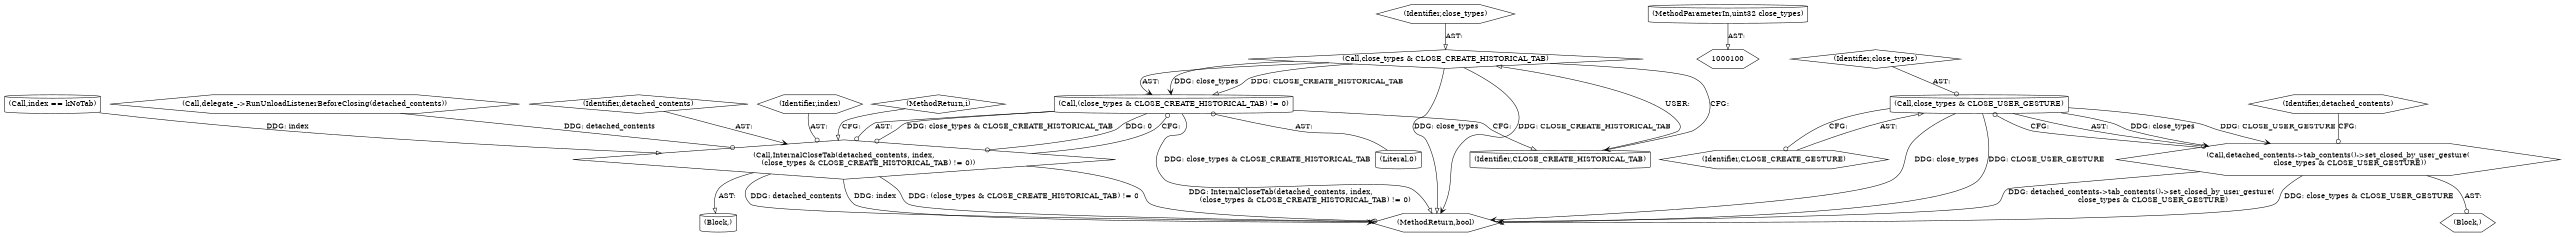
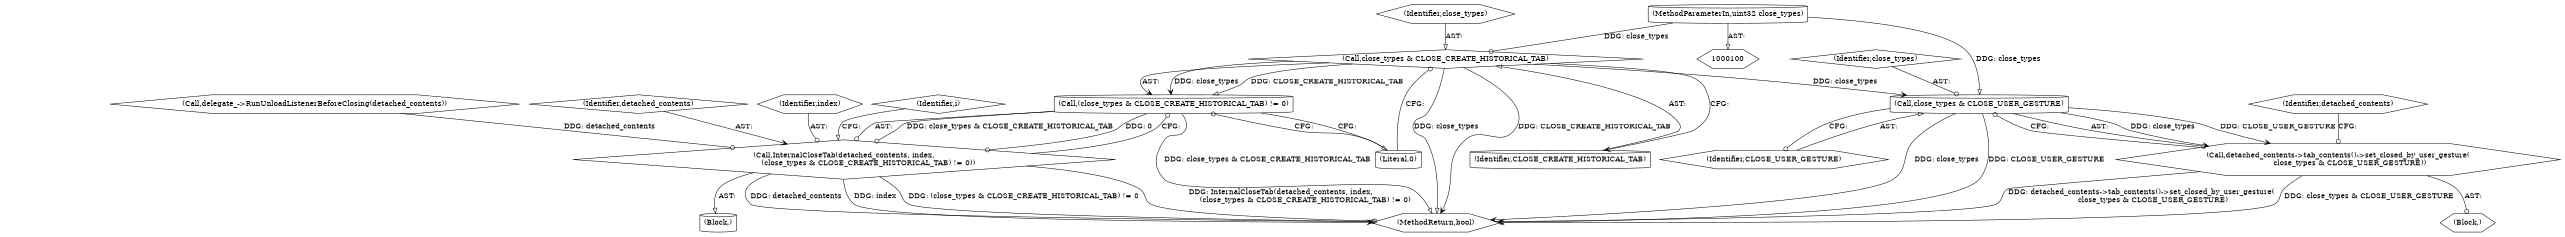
  digraph {
    node [shape=hexagon]
    edge [arrowhead=odot]
    n1 [label="(Call,close_types & CLOSE_CREATE_HISTORICAL_TAB)" shape=diamond]
    n2 [label="(Call,close_types & CLOSE_USER_GESTURE)" shape=cylinder]
    n3 [label="(Call,(close_types & CLOSE_CREATE_HISTORICAL_TAB) != 0)" shape=cylinder]
    n4 [label="(MethodReturn,bool)"]
    n5 [label="(Identifier,CLOSE_CREATE_HISTORICAL_TAB)" shape=cylinder]
    n6 [label="(Call,detached_contents->tab_contents()->set_closed_by_user_gesture(\n          close_types & CLOSE_USER_GESTURE))"]
-   n7 [label="(Identifier,CLOSE_CREATE_GESTURE)"]
+   n7 [label="(Identifier,CLOSE_USER_GESTURE)"]
    n8 [label="(Call,InternalCloseTab(detached_contents, index,\n                     (close_types & CLOSE_CREATE_HISTORICAL_TAB) != 0))" shape=diamond]
    n9 [label="(Literal,0)" shape=cylinder]
    n10 [label="(Block,)"]
    n11 [label="(MethodParameterIn,uint32 close_types)" shape=cylinder]
    1000100
    n13 [label="(Block,)" shape=cylinder]
    n14 [label="(Identifier,close_types)"]
    n15 [label="(Call,delegate_->RunUnloadListenerBeforeClosing(detached_contents))"]
    n16 [label="(Identifier,detached_contents)" shape=diamond]
    n17 [label="(Identifier,close_types)" shape=diamond]
    n18 [label="(Identifier,index)"]
    n19 [label="(Identifier,detached_contents)"]
-   n20 [label="(MethodReturn,i)" shape=diamond]
-   n21 [label="(Call,index == kNoTab)" shape=cylinder]
+   n20 [label="(Identifier,i)" shape=diamond]
+   n1 -> n2 [arrowhead=vee label="DDG: close_types"]
    n1 -> n3 [arrowhead=vee label="AST: "]
    n1 -> n3 [arrowhead=vee label="DDG: close_types"]
    n1 -> n3 [arrowhead=onormal label="DDG: CLOSE_CREATE_HISTORICAL_TAB"]
    n1 -> n4 [arrowhead=onormal label="DDG: close_types"]
    n1 -> n4 [arrowhead=vee label="DDG: CLOSE_CREATE_HISTORICAL_TAB"]
    n1 -> n5 [arrowhead=vee label="CFG: "]
    n2 -> n4 [arrowhead=vee label="DDG: close_types"]
    n2 -> n4 [arrowhead=vee label="DDG: CLOSE_USER_GESTURE"]
    n2 -> n6 [label="AST: "]
    n2 -> n6 [arrowhead=vee label="DDG: close_types"]
    n2 -> n6 [arrowhead=vee label="DDG: CLOSE_USER_GESTURE"]
    n2 -> n7 [label="CFG: "]
    n3 -> n4 [arrowhead=onormal label="DDG: close_types & CLOSE_CREATE_HISTORICAL_TAB"]
    n3 -> n8 [label="AST: "]
    n3 -> n8 [label="DDG: close_types & CLOSE_CREATE_HISTORICAL_TAB"]
    n3 -> n8 [label="DDG: 0"]
-   n3 -> n5 [arrowhead=onormal label="CFG: "]
-   n5 -> n1 [arrowhead=onormal label="USER: "]
+   n3 -> n9 [arrowhead=onormal label="CFG: "]
+   n5 -> n1 [arrowhead=onormal label="AST: "]
    n6 -> n2 [label="CFG: "]
    n6 -> n4 [arrowhead=onormal label="DDG: detached_contents->tab_contents()->set_closed_by_user_gesture(\n          close_types & CLOSE_USER_GESTURE)"]
    n6 -> n4 [label="DDG: close_types & CLOSE_USER_GESTURE"]
    n6 -> n10 [label="AST: "]
    n7 -> n2 [arrowhead=onormal label="AST: "]
    n8 -> n3 [label="CFG: "]
    n8 -> n4 [arrowhead=onormal label="DDG: detached_contents"]
    n8 -> n4 [arrowhead=vee label="DDG: index"]
    n8 -> n4 [label="DDG: (close_types & CLOSE_CREATE_HISTORICAL_TAB) != 0"]
    n8 -> n4 [label="DDG: InternalCloseTab(detached_contents, index,\n                     (close_types & CLOSE_CREATE_HISTORICAL_TAB) != 0)"]
    n8 -> n13 [arrowhead=onormal label="AST: "]
-   n9 -> n3 [label="AST: "]
+   n9 -> n1 [label="CFG: "]
+   n9 -> n3 [label="CFG: "]
+   n11 -> n1 [label="DDG: close_types"]
+   n11 -> n2 [arrowhead=onormal label="DDG: close_types"]
    n11 -> 1000100 [arrowhead=onormal label="AST: "]
    n14 -> n1 [arrowhead=onormal label="AST: "]
    n15 -> n8 [label="DDG: detached_contents"]
    n16 -> n8 [arrowhead=vee label="AST: "]
    n17 -> n2 [label="AST: "]
    n18 -> n8 [label="AST: "]
    n19 -> n6 [label="CFG: "]
    n20 -> n8 [arrowhead=onormal label="CFG: "]
-   n21 -> n8 [arrowhead=onormal label="DDG: index"]
  }
